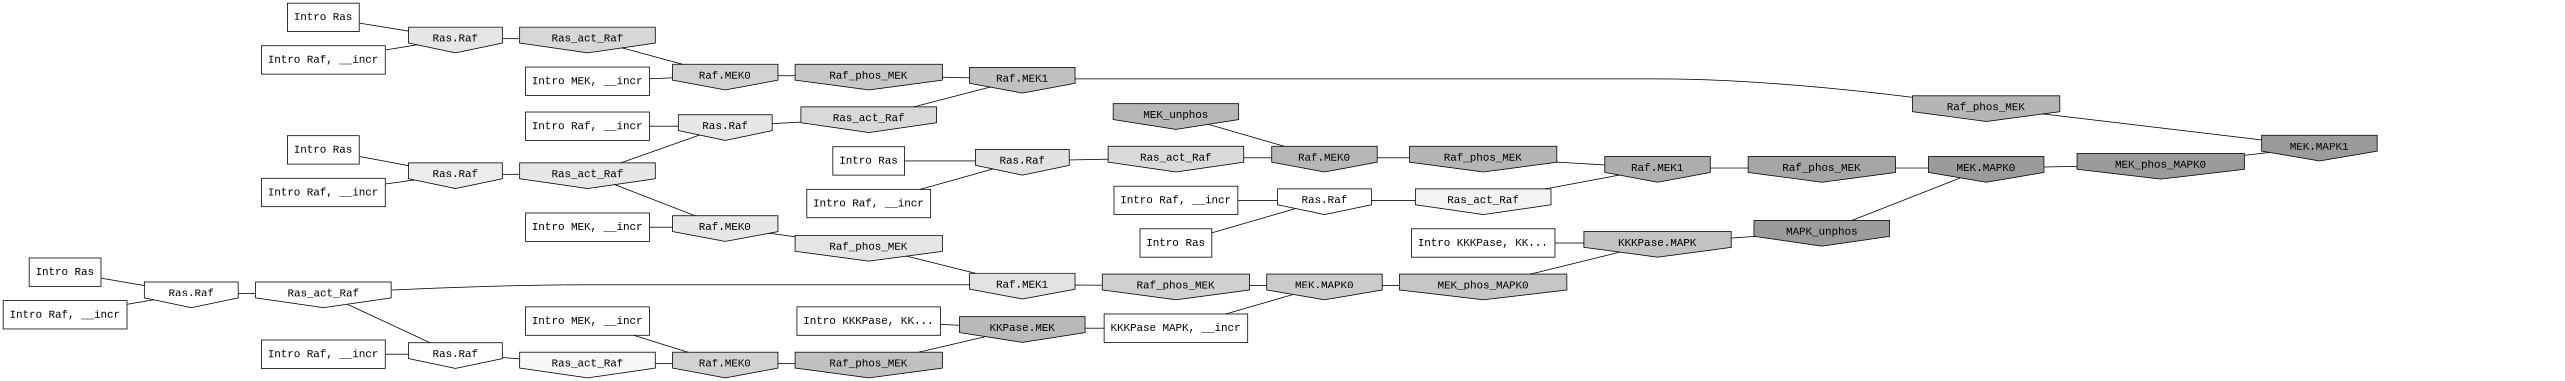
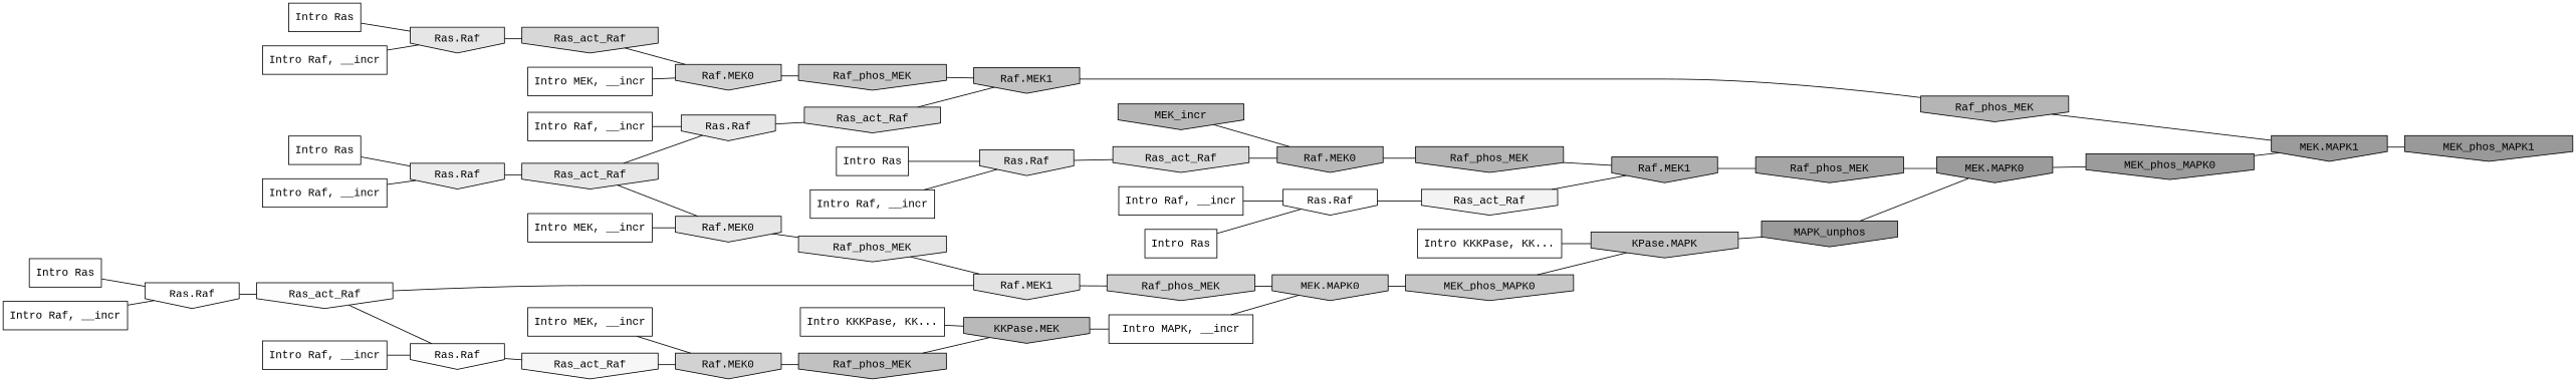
  digraph {
    fontname="Liberation Mono"
    rankdir=LR
    ranksep=0.30
    node [fillcolor="0.000 0.000 1.000" fontname="Liberation Mono" shape=invhouse style=filled]
    edge [color="0.000 0.000 0.000" dir=none fontname="Liberation Mono"]
    n1 [label="Intro Ras" shape=rectangle]
    n2 [fillcolor="0.000 0.000 0.885" label="Ras.Raf"]
    n3 [fillcolor="0.000 0.000 0.852" label=Ras_act_Raf]
    n4 [label="Intro Ras" shape=rectangle]
    n5 [label="Ras.Raf"]
    n6 [fillcolor="0.000 0.000 0.990" label=Ras_act_Raf]
    n7 [label="Intro Ras" shape=rectangle]
    n8 [fillcolor="0.000 0.000 0.902" label="Ras.Raf"]
    n9 [fillcolor="0.000 0.000 0.843" label=Ras_act_Raf]
    n10 [label="Intro Ras" shape=rectangle]
    n11 [fillcolor="0.000 0.000 0.924" label="Ras.Raf"]
    n12 [fillcolor="0.000 0.000 0.906" label=Ras_act_Raf]
    n13 [label="Intro Ras" shape=rectangle]
    n14 [label="Ras.Raf"]
    n15 [fillcolor="0.000 0.000 0.953" label=Ras_act_Raf]
    n16 [label="Intro Raf, __incr" shape=rectangle]
    n17 [label="Intro Raf, __incr" shape=rectangle]
    n18 [label="Intro Raf, __incr" shape=rectangle]
    n19 [label="Intro Raf, __incr" shape=rectangle]
    n20 [fillcolor="0.000 0.000 0.906" label="Ras.Raf"]
    n21 [fillcolor="0.000 0.000 0.851" label=Ras_act_Raf]
    n22 [label="Intro Raf, __incr" shape=rectangle]
    n23 [label="Intro Raf, __incr" shape=rectangle]
    n24 [label="Intro Raf, __incr" shape=rectangle]
    n25 [fillcolor="0.000 0.000 0.990" label="Ras.Raf"]
    n26 [fillcolor="0.000 0.000 0.967" label=Ras_act_Raf]
    n27 [label="Intro MEK, __incr" shape=rectangle]
    n28 [fillcolor="0.000 0.000 0.906" label="Raf.MEK0"]
    n29 [fillcolor="0.000 0.000 0.895" label=Raf_phos_MEK]
    n30 [label="Intro MEK, __incr" shape=rectangle]
    n31 [fillcolor="0.000 0.000 0.821" label="Raf.MEK0"]
    n32 [fillcolor="0.000 0.000 0.754" label=Raf_phos_MEK]
    n33 [label="Intro MEK, __incr" shape=rectangle]
    n34 [fillcolor="0.000 0.000 0.821" label="Raf.MEK0"]
    n35 [fillcolor="0.000 0.000 0.780" label=Raf_phos_MEK]
-   n36 [label="KKKPase MAPK, __incr" shape=rectangle]
+   n36 [label="Intro MAPK, __incr" shape=rectangle]
    n37 [fillcolor="0.000 0.000 0.793" label="MEK.MAPK0"]
    n38 [fillcolor="0.000 0.000 0.776" label=MEK_phos_MAPK0]
    n39 [label="Intro KKKPase, KK..." shape=rectangle]
-   n40 [fillcolor="0.000 0.000 0.763" label="KKKPase.MAPK"]
+   n40 [fillcolor="0.000 0.000 0.763" label="KPase.MAPK"]
    n41 [fillcolor="0.000 0.000 0.608" label=MAPK_unphos]
    n42 [label="Intro KKKPase, KK..." shape=rectangle]
    n43 [fillcolor="0.000 0.000 0.724" label="KKPase.MEK"]
    n44 [fillcolor="0.000 0.000 0.887" label="Raf.MEK1"]
    n45 [fillcolor="0.000 0.000 0.680" label="Raf.MEK1"]
    n46 [fillcolor="0.000 0.000 0.816" label=Raf_phos_MEK]
    n47 [fillcolor="0.000 0.000 0.647" label=Raf_phos_MEK]
    n48 [fillcolor="0.000 0.000 0.754" label="Raf.MEK1"]
    n49 [fillcolor="0.000 0.000 0.717" label="Raf.MEK0"]
    n50 [fillcolor="0.000 0.000 0.709" label=Raf_phos_MEK]
    n51 [fillcolor="0.000 0.000 0.708" label=Raf_phos_MEK]
    n52 [fillcolor="0.000 0.000 0.608" label="MEK.MAPK0"]
    n53 [fillcolor="0.000 0.000 0.608" label="MEK.MAPK1"]
-   n54 [fillcolor="0.000 0.000 0.717" label=MEK_unphos]
+   n54 [fillcolor="0.000 0.000 0.717" label=MEK_incr]
+   n55 [fillcolor="0.000 0.000 0.600" label=MEK_phos_MAPK1]
    n56 [fillcolor="0.000 0.000 0.608" label=MEK_phos_MAPK0]
    n1 -> n2
    n2 -> n3
    n3 -> n49
    n4 -> n5
    n5 -> n6
    n6 -> n25
    n6 -> n44
    n7 -> n8
    n8 -> n9
    n9 -> n34
    n10 -> n11
    n11 -> n12
    n12 -> n20
    n12 -> n28
    n13 -> n14
    n14 -> n15
    n15 -> n45
    n16 -> n11
    n17 -> n5
    n18 -> n14
    n19 -> n20
    n20 -> n21
    n21 -> n48
    n22 -> n2
    n23 -> n8
    n24 -> n25
    n25 -> n26
    n26 -> n31
    n27 -> n28
    n28 -> n29
    n29 -> n44
    n30 -> n31
    n31 -> n32
    n32 -> n43
    n33 -> n34
    n34 -> n35
    n35 -> n48
    n36 -> n37
    n37 -> n38
    n38 -> n40
    n39 -> n40
    n40 -> n41
    n41 -> n52
    n42 -> n43
    n43 -> n36
    n44 -> n46
    n45 -> n47
    n46 -> n37
    n47 -> n52
    n48 -> n51
    n49 -> n50
    n50 -> n45
    n51 -> n53
    n52 -> n56
+   n53 -> n55
    n54 -> n49
    n56 -> n53
  }
